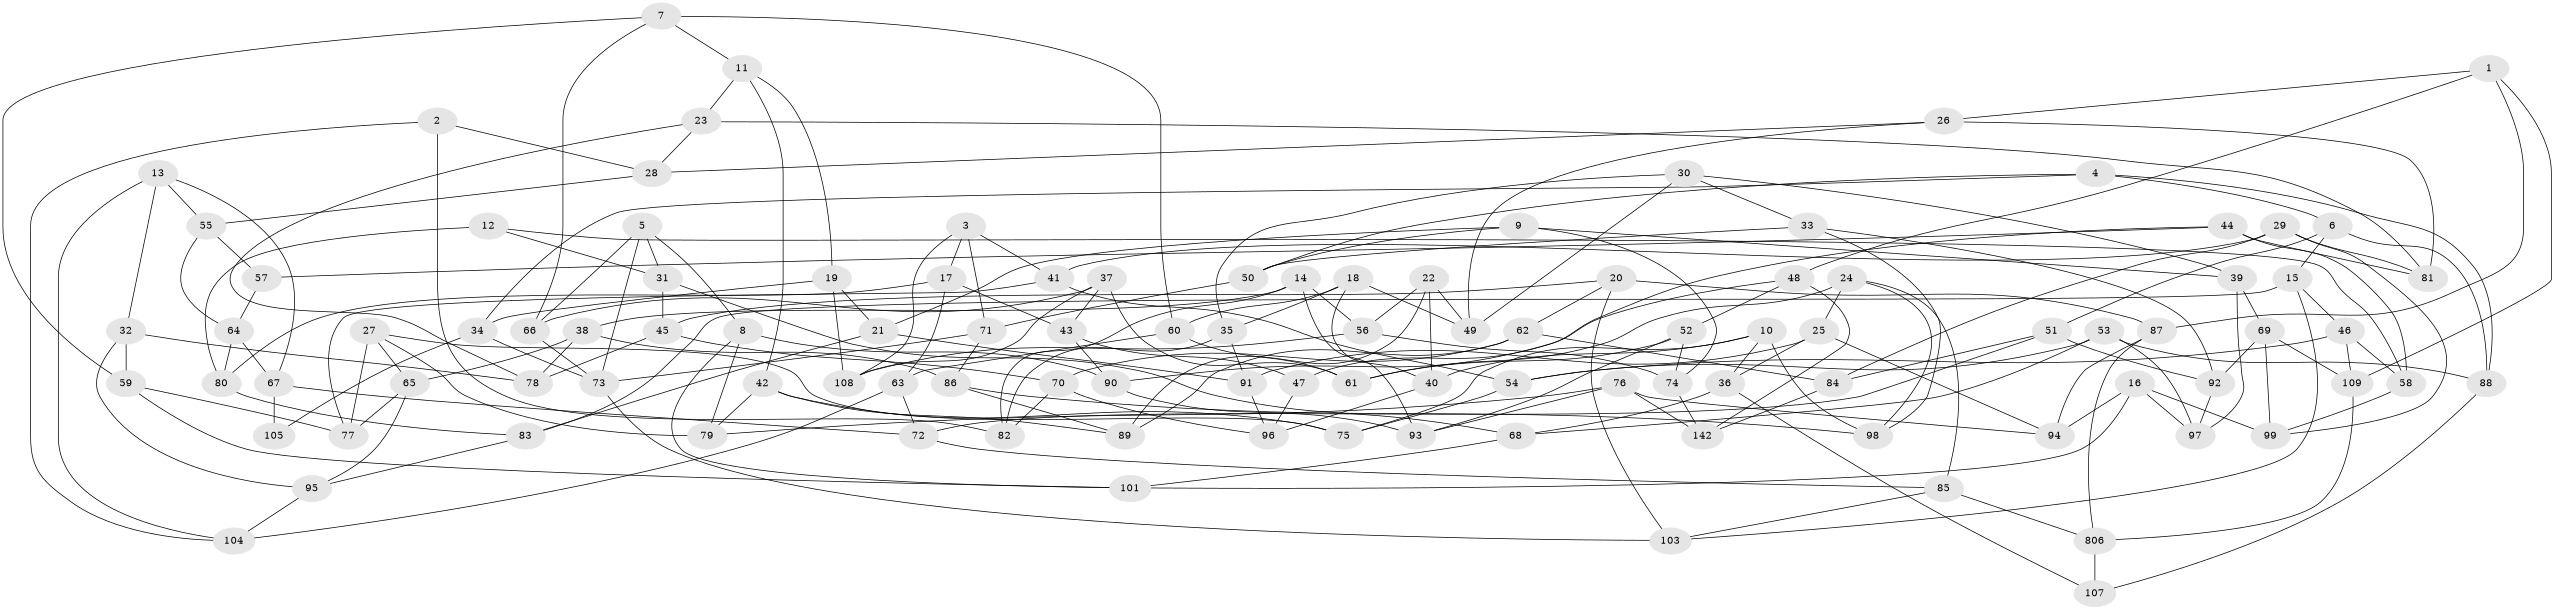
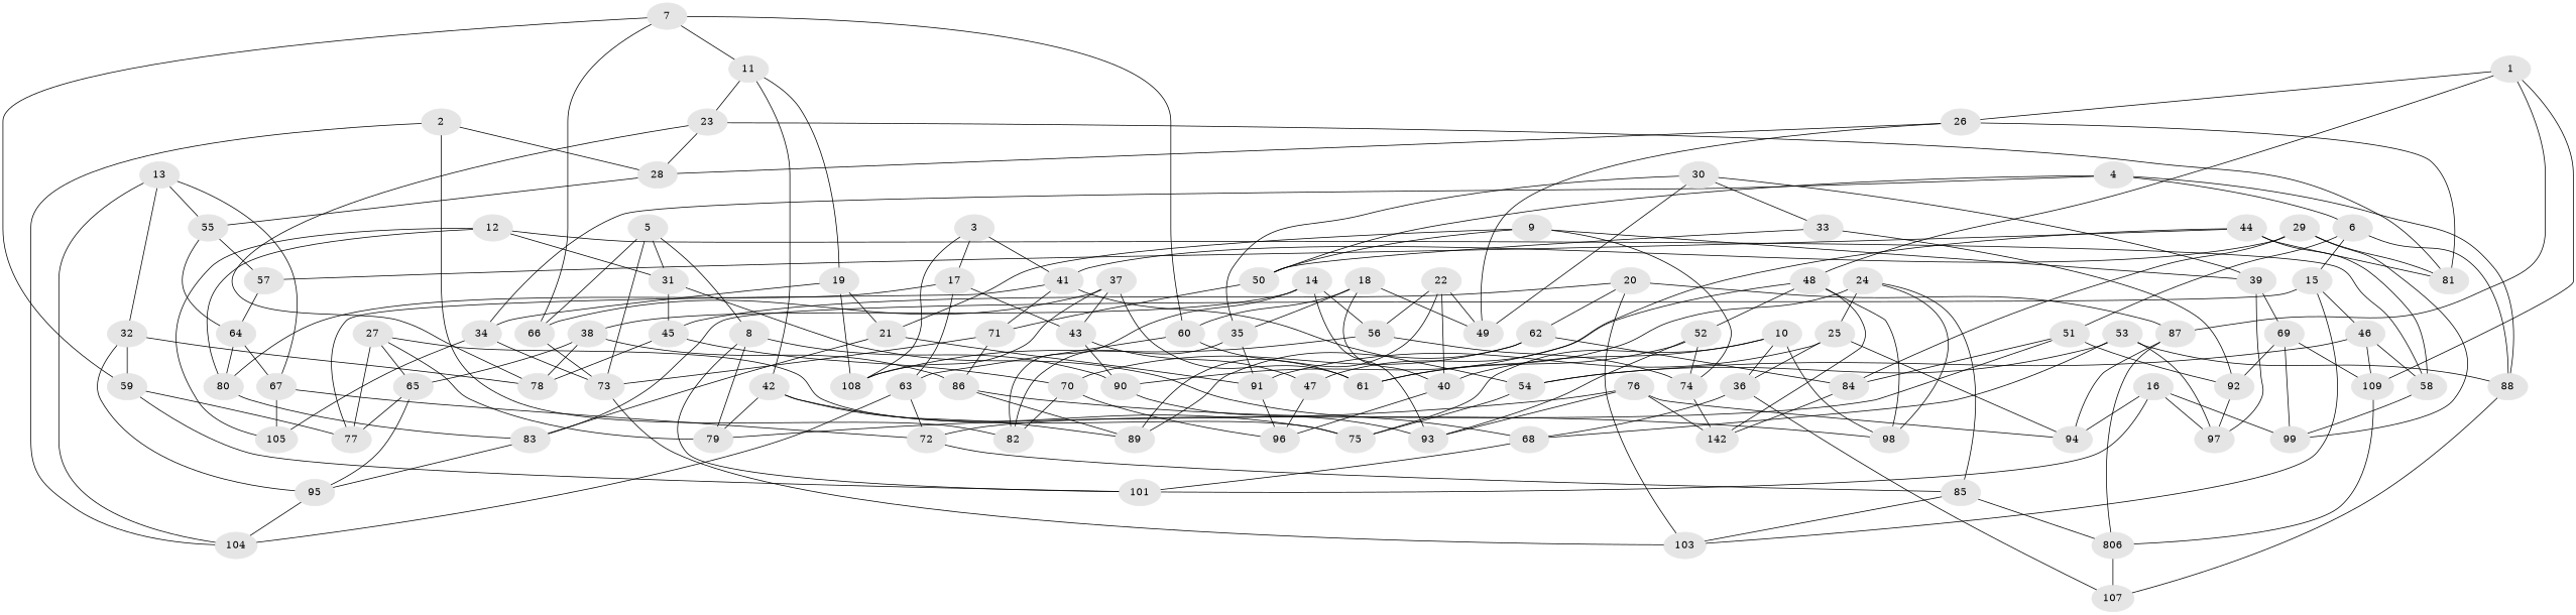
  graph {
    node [color=gray90 style=filled]
    1
    26
    48
    87
    n5 [label=109]
    28
    49
    81
    90
    52
    n11 [label=142]
    94
    n13 [label=806]
    2
    82
    104
    55
    57
    64
    3
    17
    41
    71
    108
    80
    43
    63
    77
    54
    73
    86
    4
    6
    34
    50
    88
    15
    51
    105
    107
    5
    8
    31
    66
    79
    101
    45
    68
    103
    46
    83
    84
    92
    72
    7
    11
    59
    60
    19
    23
    42
    61
    93
    9
    21
    39
    74
    91
    97
    69
    10
    36
    40
    75
    98
    96
    78
    89
    12
    58
    99
    13
    32
    67
    95
    14
    38
    56
    65
    16
    47
    18
    35
    20
    62
    70
    22
    24
    25
    85
    27
    29
    30
    33
    37
    44
    53
    76
    1 -- 26
    1 -- 48
    1 -- 87
    1 -- n5
    26 -- 28
    26 -- 49
    26 -- 81
    48 -- 90
    48 -- 52
    48 -- n11
    87 -- 94
    87 -- n13
    n5 -- n13
    28 -- 55
    90 -- 93
    52 -- 61
    52 -- 93
    52 -- 74
    n13 -- 107
    2 -- 28
    2 -- 82
    2 -- 104
    55 -- 57
    55 -- 64
    57 -- 64
    64 -- 80
    64 -- 67
    3 -- 17
    3 -- 41
-   3 -- 71
+   41 -- 71
    3 -- 108
    17 -- 80
    17 -- 43
    17 -- 63
    41 -- 77
    41 -- 54
    71 -- 73
    71 -- 86
    80 -- 83
    43 -- 90
    43 -- 47
    63 -- 104
    63 -- 72
    54 -- 75
    73 -- 103
    86 -- 98
    86 -- 89
    4 -- 6
    4 -- 34
    4 -- 50
    4 -- 88
    6 -- 88
    6 -- 15
    6 -- 51
    34 -- 73
    34 -- 105
    50 -- 71
    88 -- 107
    15 -- 103
    15 -- 46
    15 -- 83
    51 -- 84
    51 -- 92
    51 -- 72
    5 -- 73
    5 -- 8
    5 -- 31
    5 -- 66
    8 -- 90
    8 -- 79
    8 -- 101
    31 -- 45
    31 -- 68
    66 -- 73
    45 -- 78
    45 -- 70
    68 -- 101
    46 -- n5
    46 -- 54
    46 -- 58
    83 -- 95
    84 -- n11
    92 -- 97
    72 -- 85
    7 -- 66
    7 -- 11
    7 -- 59
    7 -- 60
    11 -- 19
    11 -- 23
    11 -- 42
    59 -- 77
    59 -- 101
    60 -- 63
    60 -- 61
    19 -- 108
    19 -- 34
    19 -- 21
    23 -- 28
    23 -- 81
    23 -- 78
    42 -- 79
    42 -- 75
    42 -- 89
    9 -- 50
    9 -- 21
    9 -- 39
    9 -- 74
    21 -- 83
    21 -- 91
    39 -- 97
    39 -- 69
    74 -- n11
    91 -- 96
    69 -- n5
    69 -- 92
    69 -- 99
    10 -- 36
    10 -- 40
    10 -- 75
    10 -- 98
    36 -- 107
    36 -- 68
    40 -- 96
    12 -- 80
+   12 -- 105
    12 -- 31
    12 -- 58
    58 -- 99
    13 -- 104
    13 -- 55
    13 -- 32
    13 -- 67
    32 -- 59
    32 -- 78
    32 -- 95
    67 -- 105
    67 -- 72
    95 -- 104
    14 -- 82
    14 -- 93
    14 -- 38
    14 -- 56
    38 -- 86
    38 -- 78
    38 -- 65
    56 -- 108
    56 -- 74
    65 -- 77
    65 -- 95
    16 -- 94
    16 -- 101
    16 -- 97
    16 -- 99
    47 -- 96
    18 -- 49
    18 -- 60
    18 -- 40
    18 -- 35
    35 -- 82
    35 -- 91
    20 -- 87
    20 -- 45
    20 -- 103
    20 -- 62
    62 -- 84
    62 -- 89
    62 -- 70
    70 -- 82
    70 -- 96
    22 -- 49
    22 -- 40
    22 -- 89
    22 -- 56
    24 -- 61
    24 -- 98
    24 -- 25
    24 -- 85
    25 -- 94
    25 -- 91
    25 -- 36
    85 -- n13
    85 -- 103
    27 -- 77
    27 -- 79
    27 -- 75
    27 -- 65
    29 -- 81
    29 -- 41
    29 -- 84
    29 -- 99
    30 -- 49
    30 -- 39
    30 -- 35
    30 -- 33
    33 -- 50
    33 -- 92
-   33 -- 98
+   48 -- 98
    37 -- 108
    37 -- 43
    37 -- 66
    37 -- 61
    44 -- 81
    44 -- 57
    44 -- 58
    44 -- 47
    53 -- 54
    53 -- 88
    53 -- 68
    53 -- 97
    76 -- n11
    76 -- 94
    76 -- 79
    76 -- 93
  }
